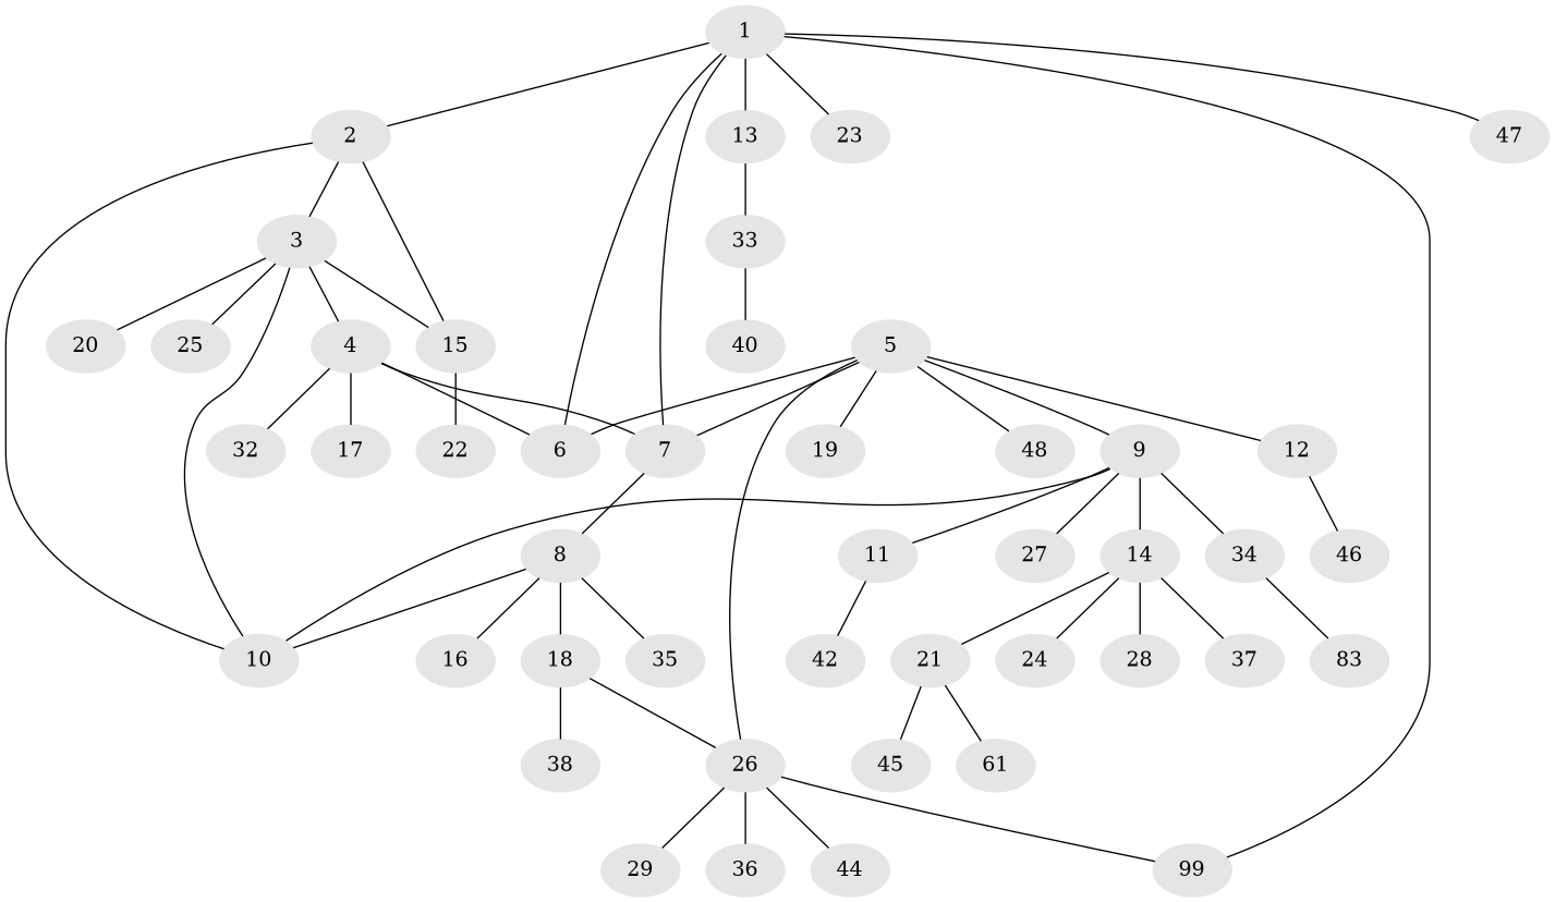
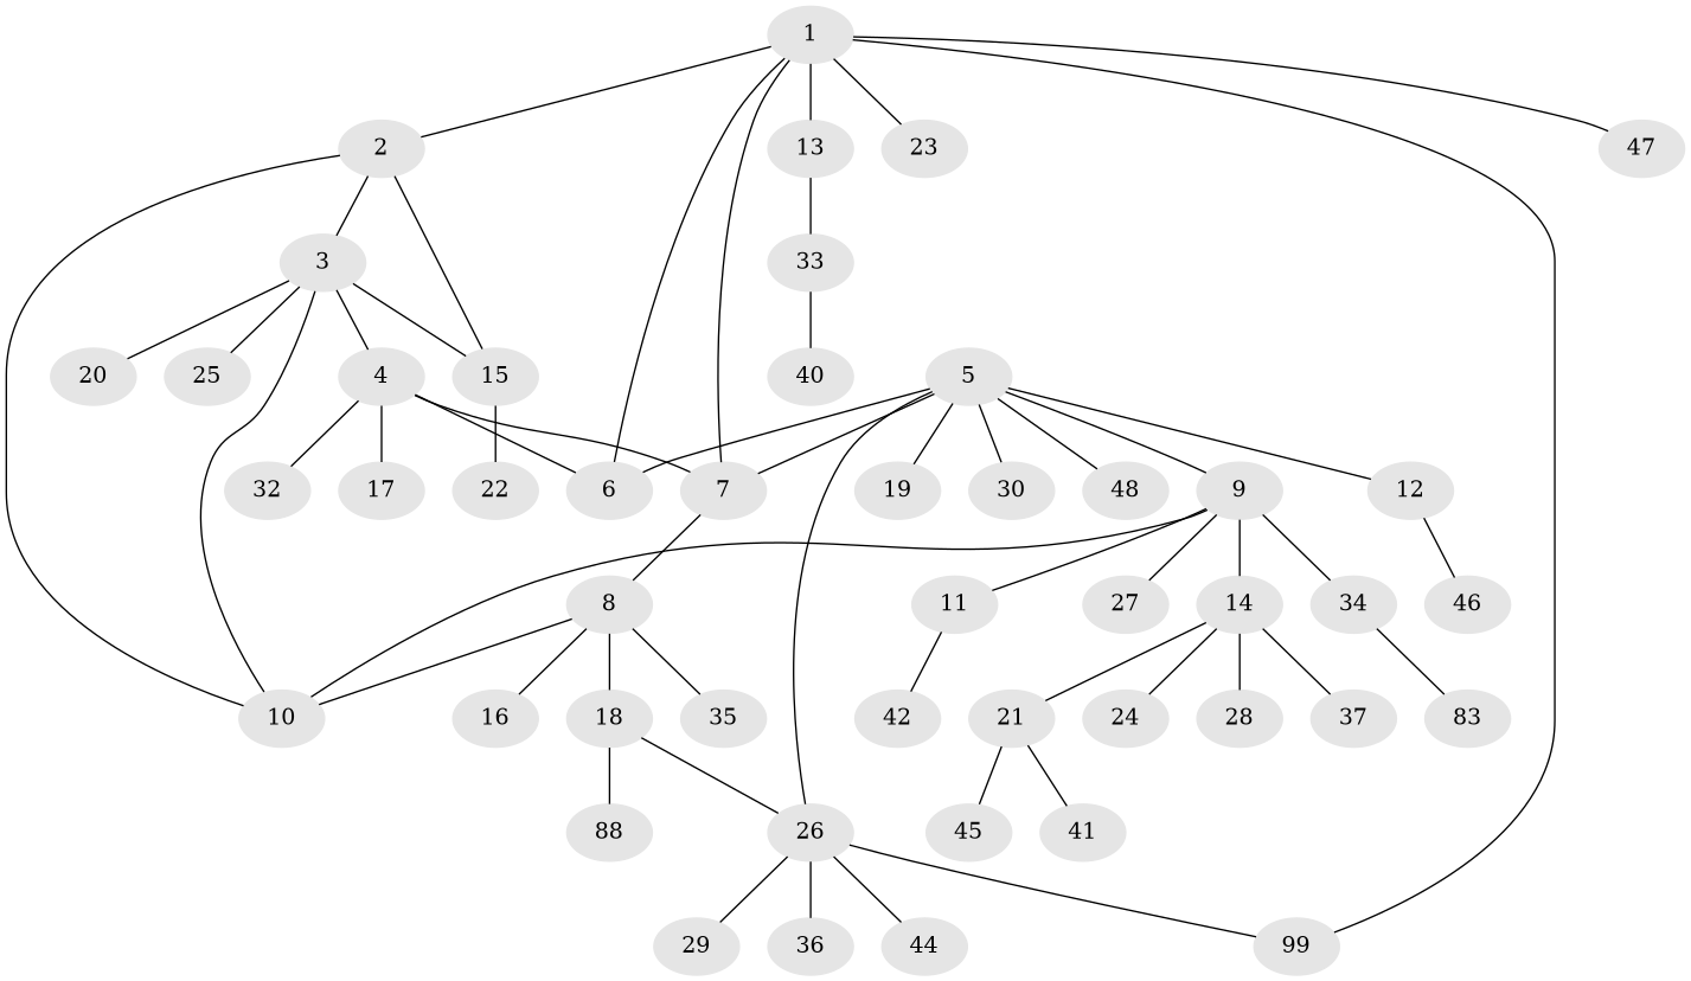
  graph {
    node [color=gray90 style=filled]
    1
    2
    6
    7
    13
    23
    n7 [label=99]
    47
    3
    10
    15
    8
    33
    4
    20
    25
    22
    17
    32
    5
    9
    12
    19
    26
+   30
    48
    11
    14
    27
    34
    46
    29
    36
    44
    16
    18
    35
-   38
+   38 [label=88]
    42
    21
    24
    28
    37
    n44 [label=83]
    40
-   41 [label=61]
+   41
    45
    1 -- 2
    1 -- 6
    1 -- 7
    1 -- 13
    1 -- 23
    1 -- n7
    1 -- 47
    2 -- 3
    2 -- 10
    2 -- 15
    7 -- 8
    13 -- 33
    3 -- 10
    3 -- 15
    3 -- 4
    3 -- 20
    3 -- 25
    15 -- 22
    8 -- 10
    8 -- 16
    8 -- 18
    8 -- 35
    33 -- 40
    4 -- 6
    4 -- 7
    4 -- 17
    4 -- 32
    5 -- 6
    5 -- 7
    5 -- 9
    5 -- 12
    5 -- 19
    5 -- 26
+   5 -- 30
    5 -- 48
    9 -- 10
    9 -- 11
    9 -- 14
    9 -- 27
    9 -- 34
    12 -- 46
    26 -- n7
    26 -- 29
    26 -- 36
    26 -- 44
    11 -- 42
    14 -- 21
    14 -- 24
    14 -- 28
    14 -- 37
    34 -- n44
    18 -- 26
    18 -- 38
    21 -- 41
    21 -- 45
  }
